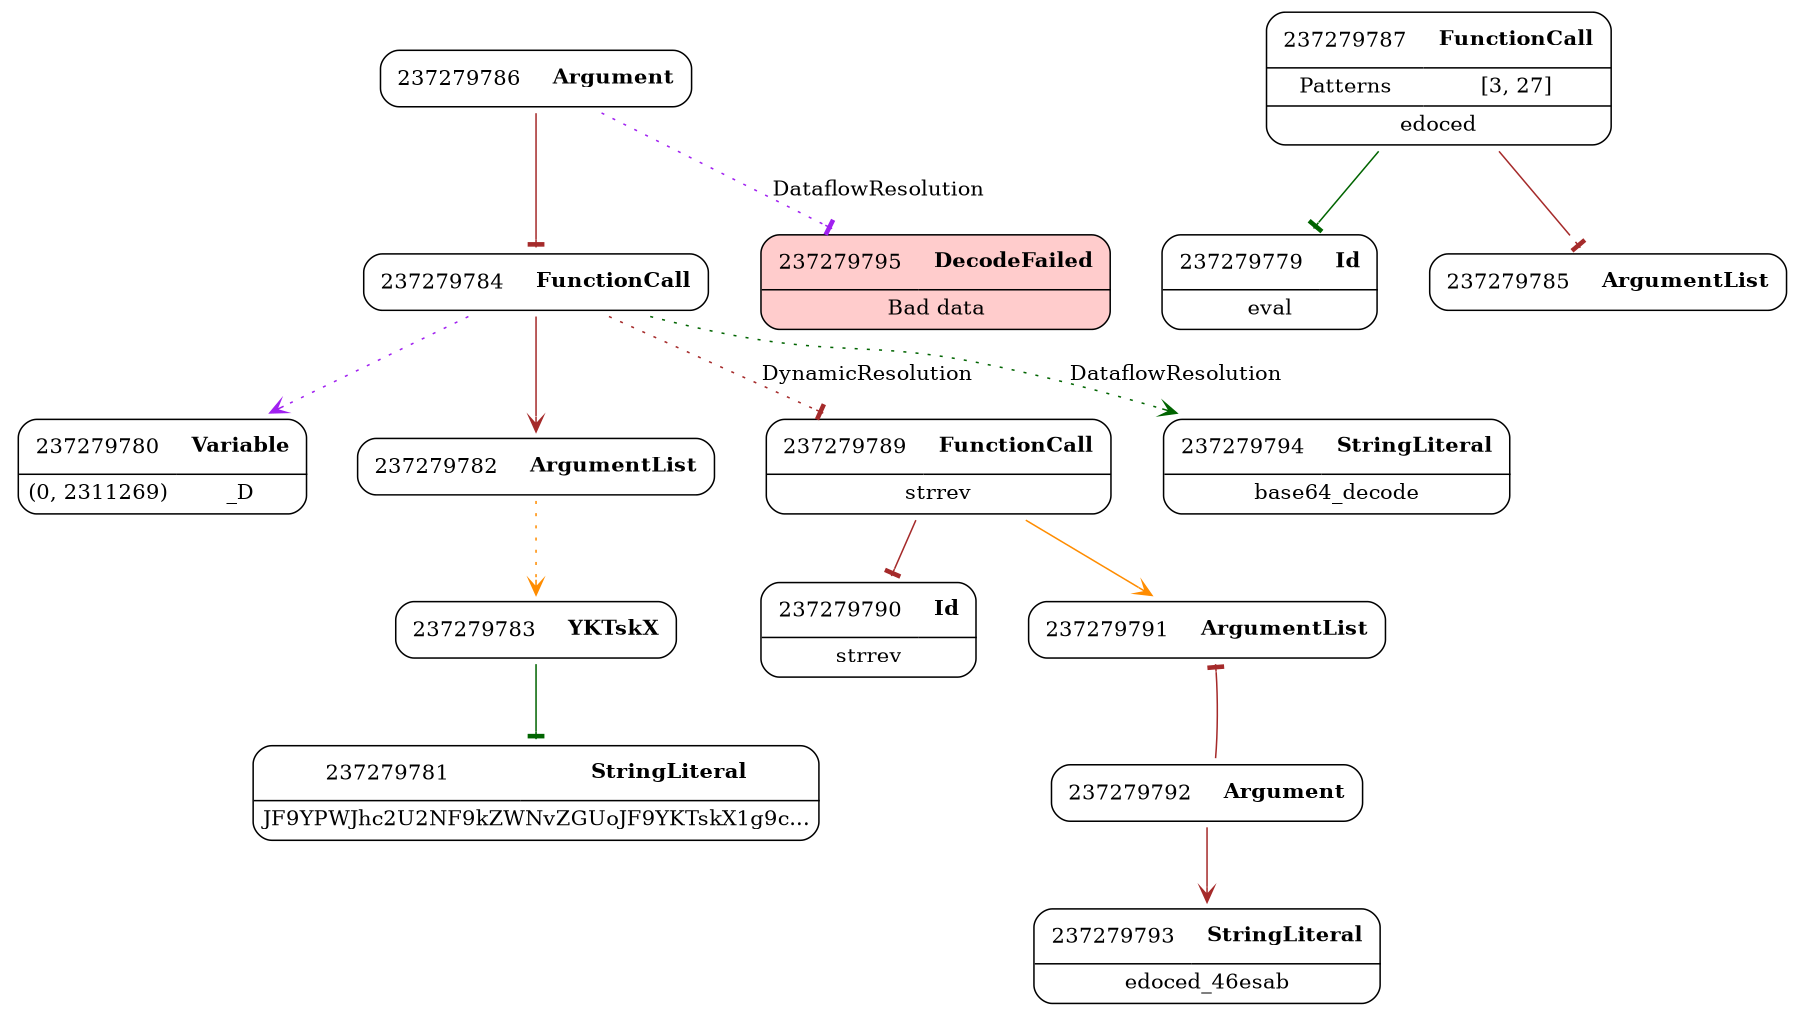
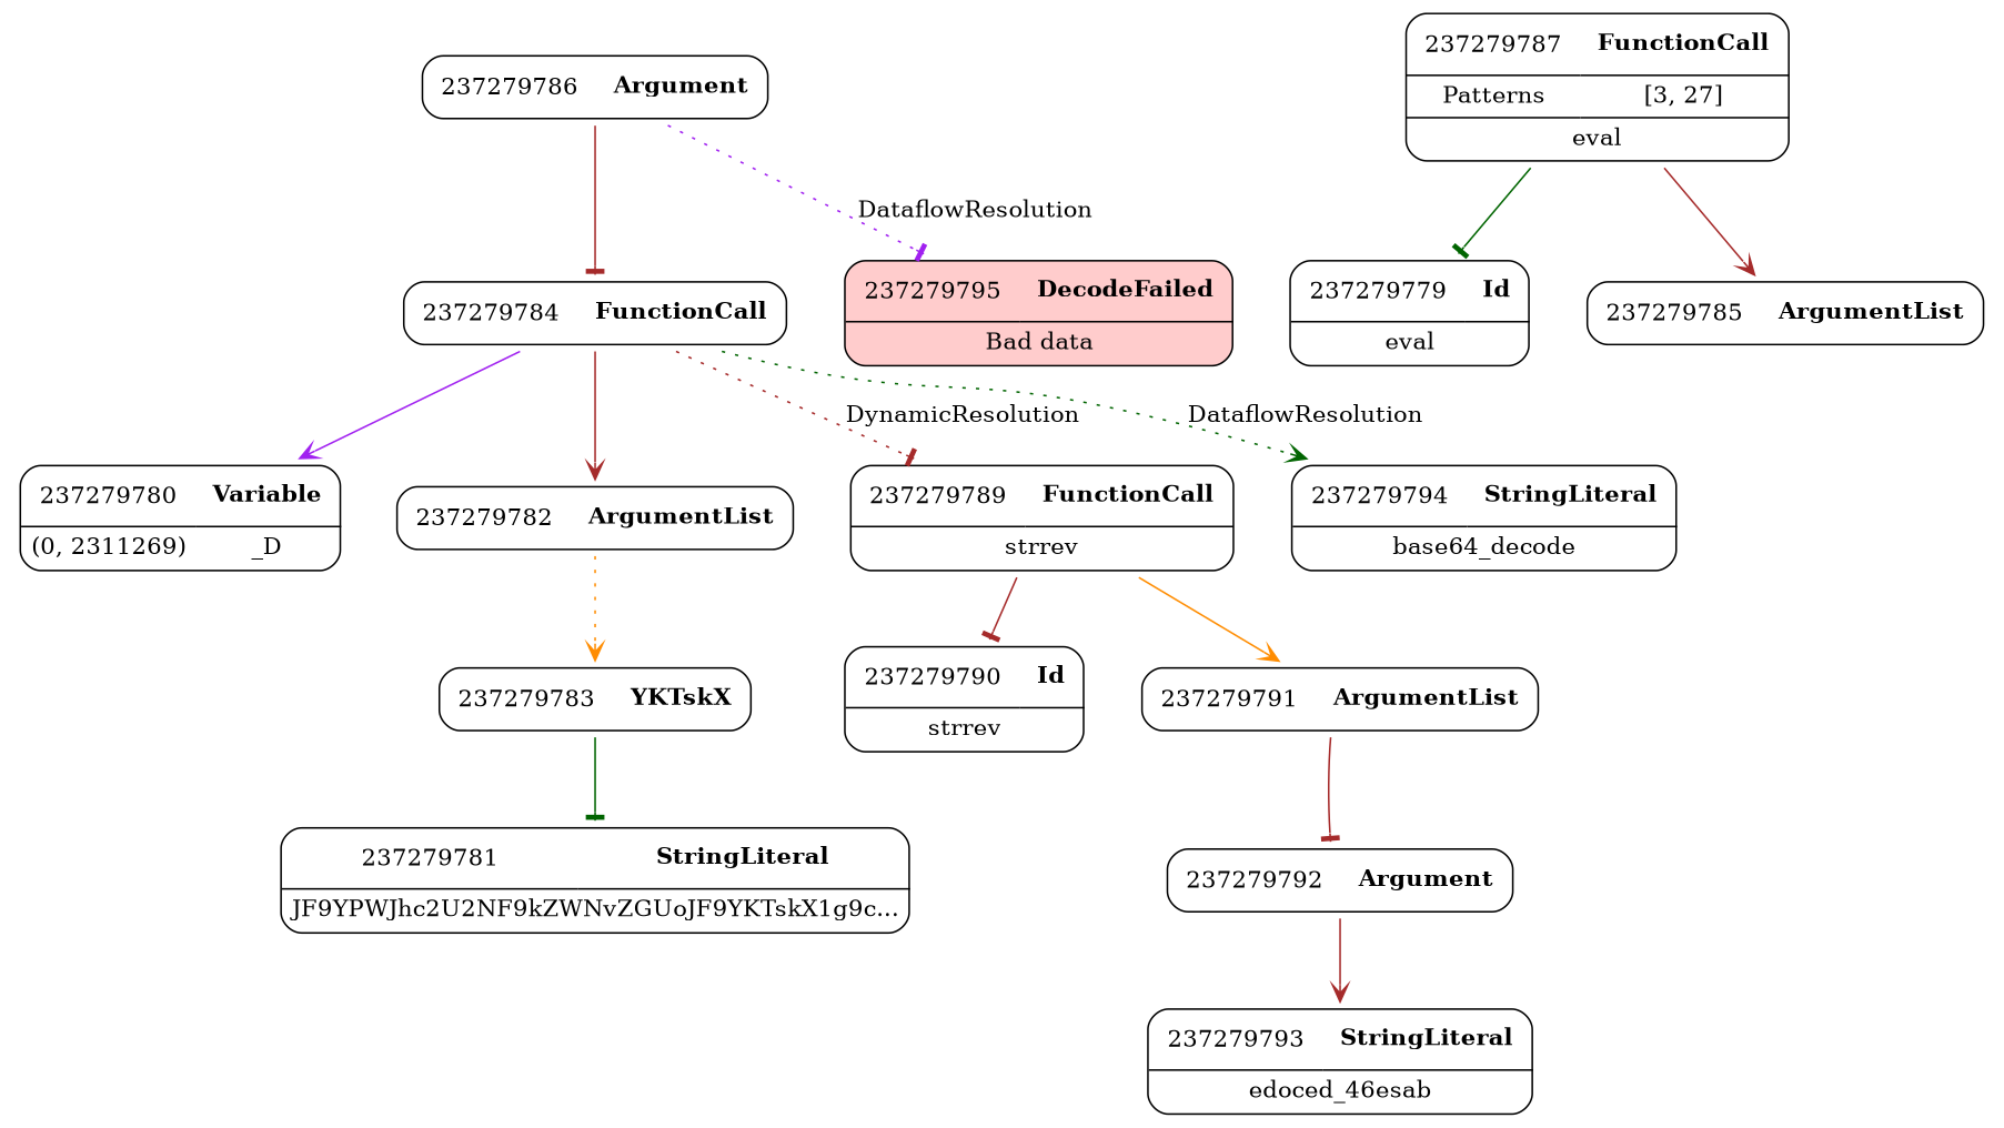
  digraph {
    node [shape=none]
    edge [arrowhead=vee color=brown weight=2]
    n1 [label=<<TABLE border='1' cellspacing='0' cellpadding='10' style='rounded' ><TR><TD border='0'>237279780</TD><TD border='0'><B>Variable</B></TD></TR><HR/><TR><TD border='0' cellpadding='5'>(0, 2311269)</TD><TD border='0' cellpadding='5'>_D</TD></TR></TABLE>>]
    n2 [label=<<TABLE border='1' cellspacing='0' cellpadding='10' style='rounded' ><TR><TD border='0'>237279781</TD><TD border='0'><B>StringLiteral</B></TD></TR><HR/><TR><TD border='0' cellpadding='5' colspan='2'>JF9YPWJhc2U2NF9kZWNvZGUoJF9YKTskX1g9c...</TD></TR></TABLE>>]
    n3 [label=<<TABLE border='1' cellspacing='0' cellpadding='10' style='rounded' ><TR><TD border='0'>237279782</TD><TD border='0'><B>ArgumentList</B></TD></TR></TABLE>>]
    n4 [label=<<TABLE border='1' cellspacing='0' cellpadding='10' style='rounded' ><TR><TD border='0'>237279783</TD><TD border='0'><B>YKTskX</B></TD></TR></TABLE>>]
    n5 [label=<<TABLE border='1' cellspacing='0' cellpadding='10' style='rounded' ><TR><TD border='0'>237279779</TD><TD border='0'><B>Id</B></TD></TR><HR/><TR><TD border='0' cellpadding='5' colspan='2'>eval</TD></TR></TABLE>>]
    n6 [label=<<TABLE border='1' cellspacing='0' cellpadding='10' style='rounded' ><TR><TD border='0'>237279789</TD><TD border='0'><B>FunctionCall</B></TD></TR><HR/><TR><TD border='0' cellpadding='5' colspan='2'>strrev</TD></TR></TABLE>>]
    n7 [label=<<TABLE border='1' cellspacing='0' cellpadding='10' style='rounded' ><TR><TD border='0'>237279790</TD><TD border='0'><B>Id</B></TD></TR><HR/><TR><TD border='0' cellpadding='5' colspan='2'>strrev</TD></TR></TABLE>>]
    n8 [label=<<TABLE border='1' cellspacing='0' cellpadding='10' style='rounded' ><TR><TD border='0'>237279791</TD><TD border='0'><B>ArgumentList</B></TD></TR></TABLE>>]
    n9 [label=<<TABLE border='1' cellspacing='0' cellpadding='10' style='rounded' ><TR><TD border='0'>237279792</TD><TD border='0'><B>Argument</B></TD></TR></TABLE>>]
    n10 [label=<<TABLE border='1' cellspacing='0' cellpadding='10' style='rounded' ><TR><TD border='0'>237279793</TD><TD border='0'><B>StringLiteral</B></TD></TR><HR/><TR><TD border='0' cellpadding='5' colspan='2'>edoced_46esab</TD></TR></TABLE>>]
    n11 [label=<<TABLE border='1' cellspacing='0' cellpadding='10' style='rounded' ><TR><TD border='0'>237279784</TD><TD border='0'><B>FunctionCall</B></TD></TR></TABLE>>]
    n12 [label=<<TABLE border='1' cellspacing='0' cellpadding='10' style='rounded' ><TR><TD border='0'>237279794</TD><TD border='0'><B>StringLiteral</B></TD></TR><HR/><TR><TD border='0' cellpadding='5' colspan='2'>base64_decode</TD></TR></TABLE>>]
    n13 [label=<<TABLE border='1' cellspacing='0' cellpadding='10' style='rounded' ><TR><TD border='0'>237279785</TD><TD border='0'><B>ArgumentList</B></TD></TR></TABLE>>]
    n14 [label=<<TABLE border='1' cellspacing='0' cellpadding='10' style='rounded' ><TR><TD border='0'>237279786</TD><TD border='0'><B>Argument</B></TD></TR></TABLE>>]
    n15 [label=<<TABLE border='1' cellspacing='0' cellpadding='10' style='rounded' bgcolor='#FFCCCC' ><TR><TD border='0'>237279795</TD><TD border='0'><B>DecodeFailed</B></TD></TR><HR/><TR><TD border='0' cellpadding='5' colspan='2'>Bad data</TD></TR></TABLE>>]
-   n16 [label=<<TABLE border='1' cellspacing='0' cellpadding='10' style='rounded' ><TR><TD border='0'>237279787</TD><TD border='0'><B>FunctionCall</B></TD></TR><HR/><TR><TD border='0' cellpadding='5'>Patterns</TD><TD border='0' cellpadding='5'>[3, 27]</TD></TR><HR/><TR><TD border='0' cellpadding='5' colspan='2'>edoced</TD></TR></TABLE>>]
+   n16 [label=<<TABLE border='1' cellspacing='0' cellpadding='10' style='rounded' ><TR><TD border='0'>237279787</TD><TD border='0'><B>FunctionCall</B></TD></TR><HR/><TR><TD border='0' cellpadding='5'>Patterns</TD><TD border='0' cellpadding='5'>[3, 27]</TD></TR><HR/><TR><TD border='0' cellpadding='5' colspan='2'>eval</TD></TR></TABLE>>]
    n3 -> n4 [color=darkorange style=dotted]
    n4 -> n2 [arrowhead=tee color=darkgreen]
    n6 -> n7 [arrowhead=tee]
    n6 -> n8 [color=darkorange]
-   n9 -> n8 [arrowhead=tee]
+   n8 -> n9 [arrowhead=tee]
    n9 -> n10
-   n11 -> n1 [color=purple style=dotted]
+   n11 -> n1 [color=purple]
    n11 -> n3
    n11 -> n6 [arrowhead=tee label=DynamicResolution style=dotted weight=""]
    n11 -> n12 [color=darkgreen label=DataflowResolution style=dotted weight=""]
    n14 -> n11 [arrowhead=tee]
    n14 -> n15 [arrowhead=tee color=purple label=DataflowResolution style=dotted weight=""]
    n16 -> n5 [arrowhead=tee color=darkgreen]
-   n16 -> n13 [arrowhead=tee]
+   n16 -> n13
  }
